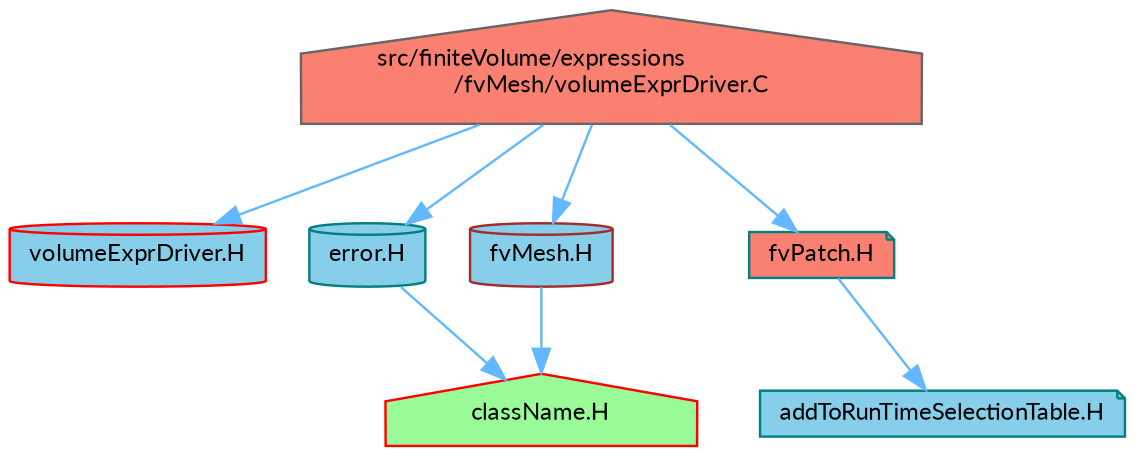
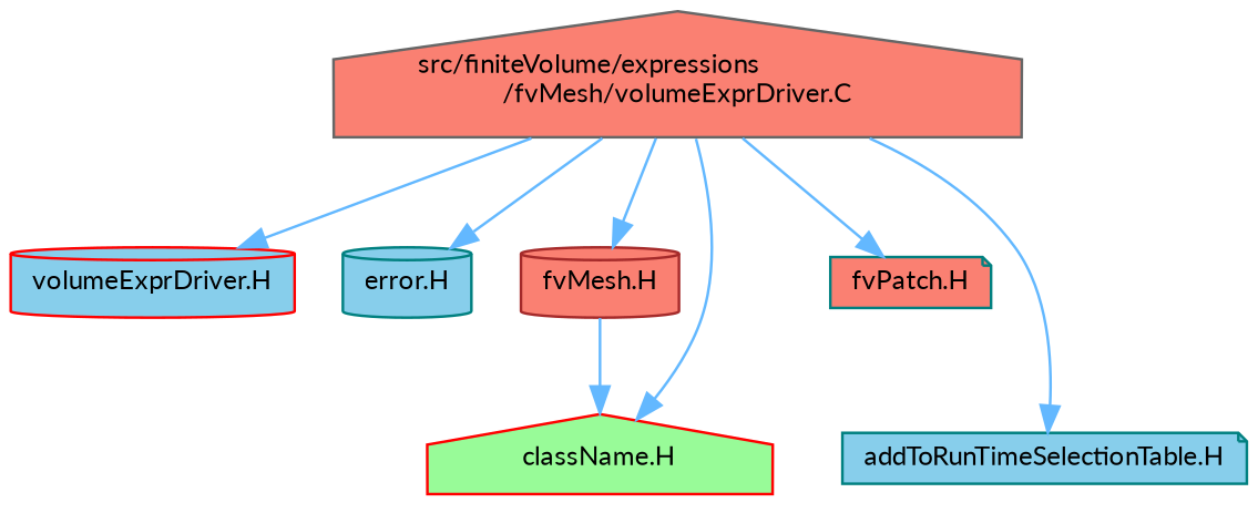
  digraph {
    fontname=Lato
    node [color=teal fillcolor=skyblue fontname=Lato fontsize=10 shape=cylinder style=filled]
    edge [color=steelblue1 fontname=Lato fontsize=10 labelfontname=Helvetica labelfontsize=10 style=solid]
    n1 [color=gray40 fillcolor=salmon fontcolor=black height=0.2 label="src/finiteVolume/expressions\l/fvMesh/volumeExprDriver.C" shape=house width=0.4]
    n2 [color=red height=0.2 label="volumeExprDriver.H" width=0.4]
    n3 [height=0.2 label="error.H" width=0.4]
    n4 [fillcolor=salmon height=0.2 label="fvPatch.H" shape=note width=0.4]
-   n5 [color=brown height=0.2 label="fvMesh.H" width=0.4]
+   n5 [color=brown fillcolor=salmon height=0.2 label="fvMesh.H" width=0.4]
    n6 [color=red fillcolor=palegreen height=0.2 label="className.H" shape=house width=0.4]
    n7 [height=0.2 label="addToRunTimeSelectionTable.H" shape=note width=0.4]
    n1 -> n2
    n1 -> n3
    n1 -> n4
    n1 -> n5
-   n3 -> n6
-   n4 -> n7
+   n1 -> n6
+   n1 -> n7
    n5 -> n6
  }
